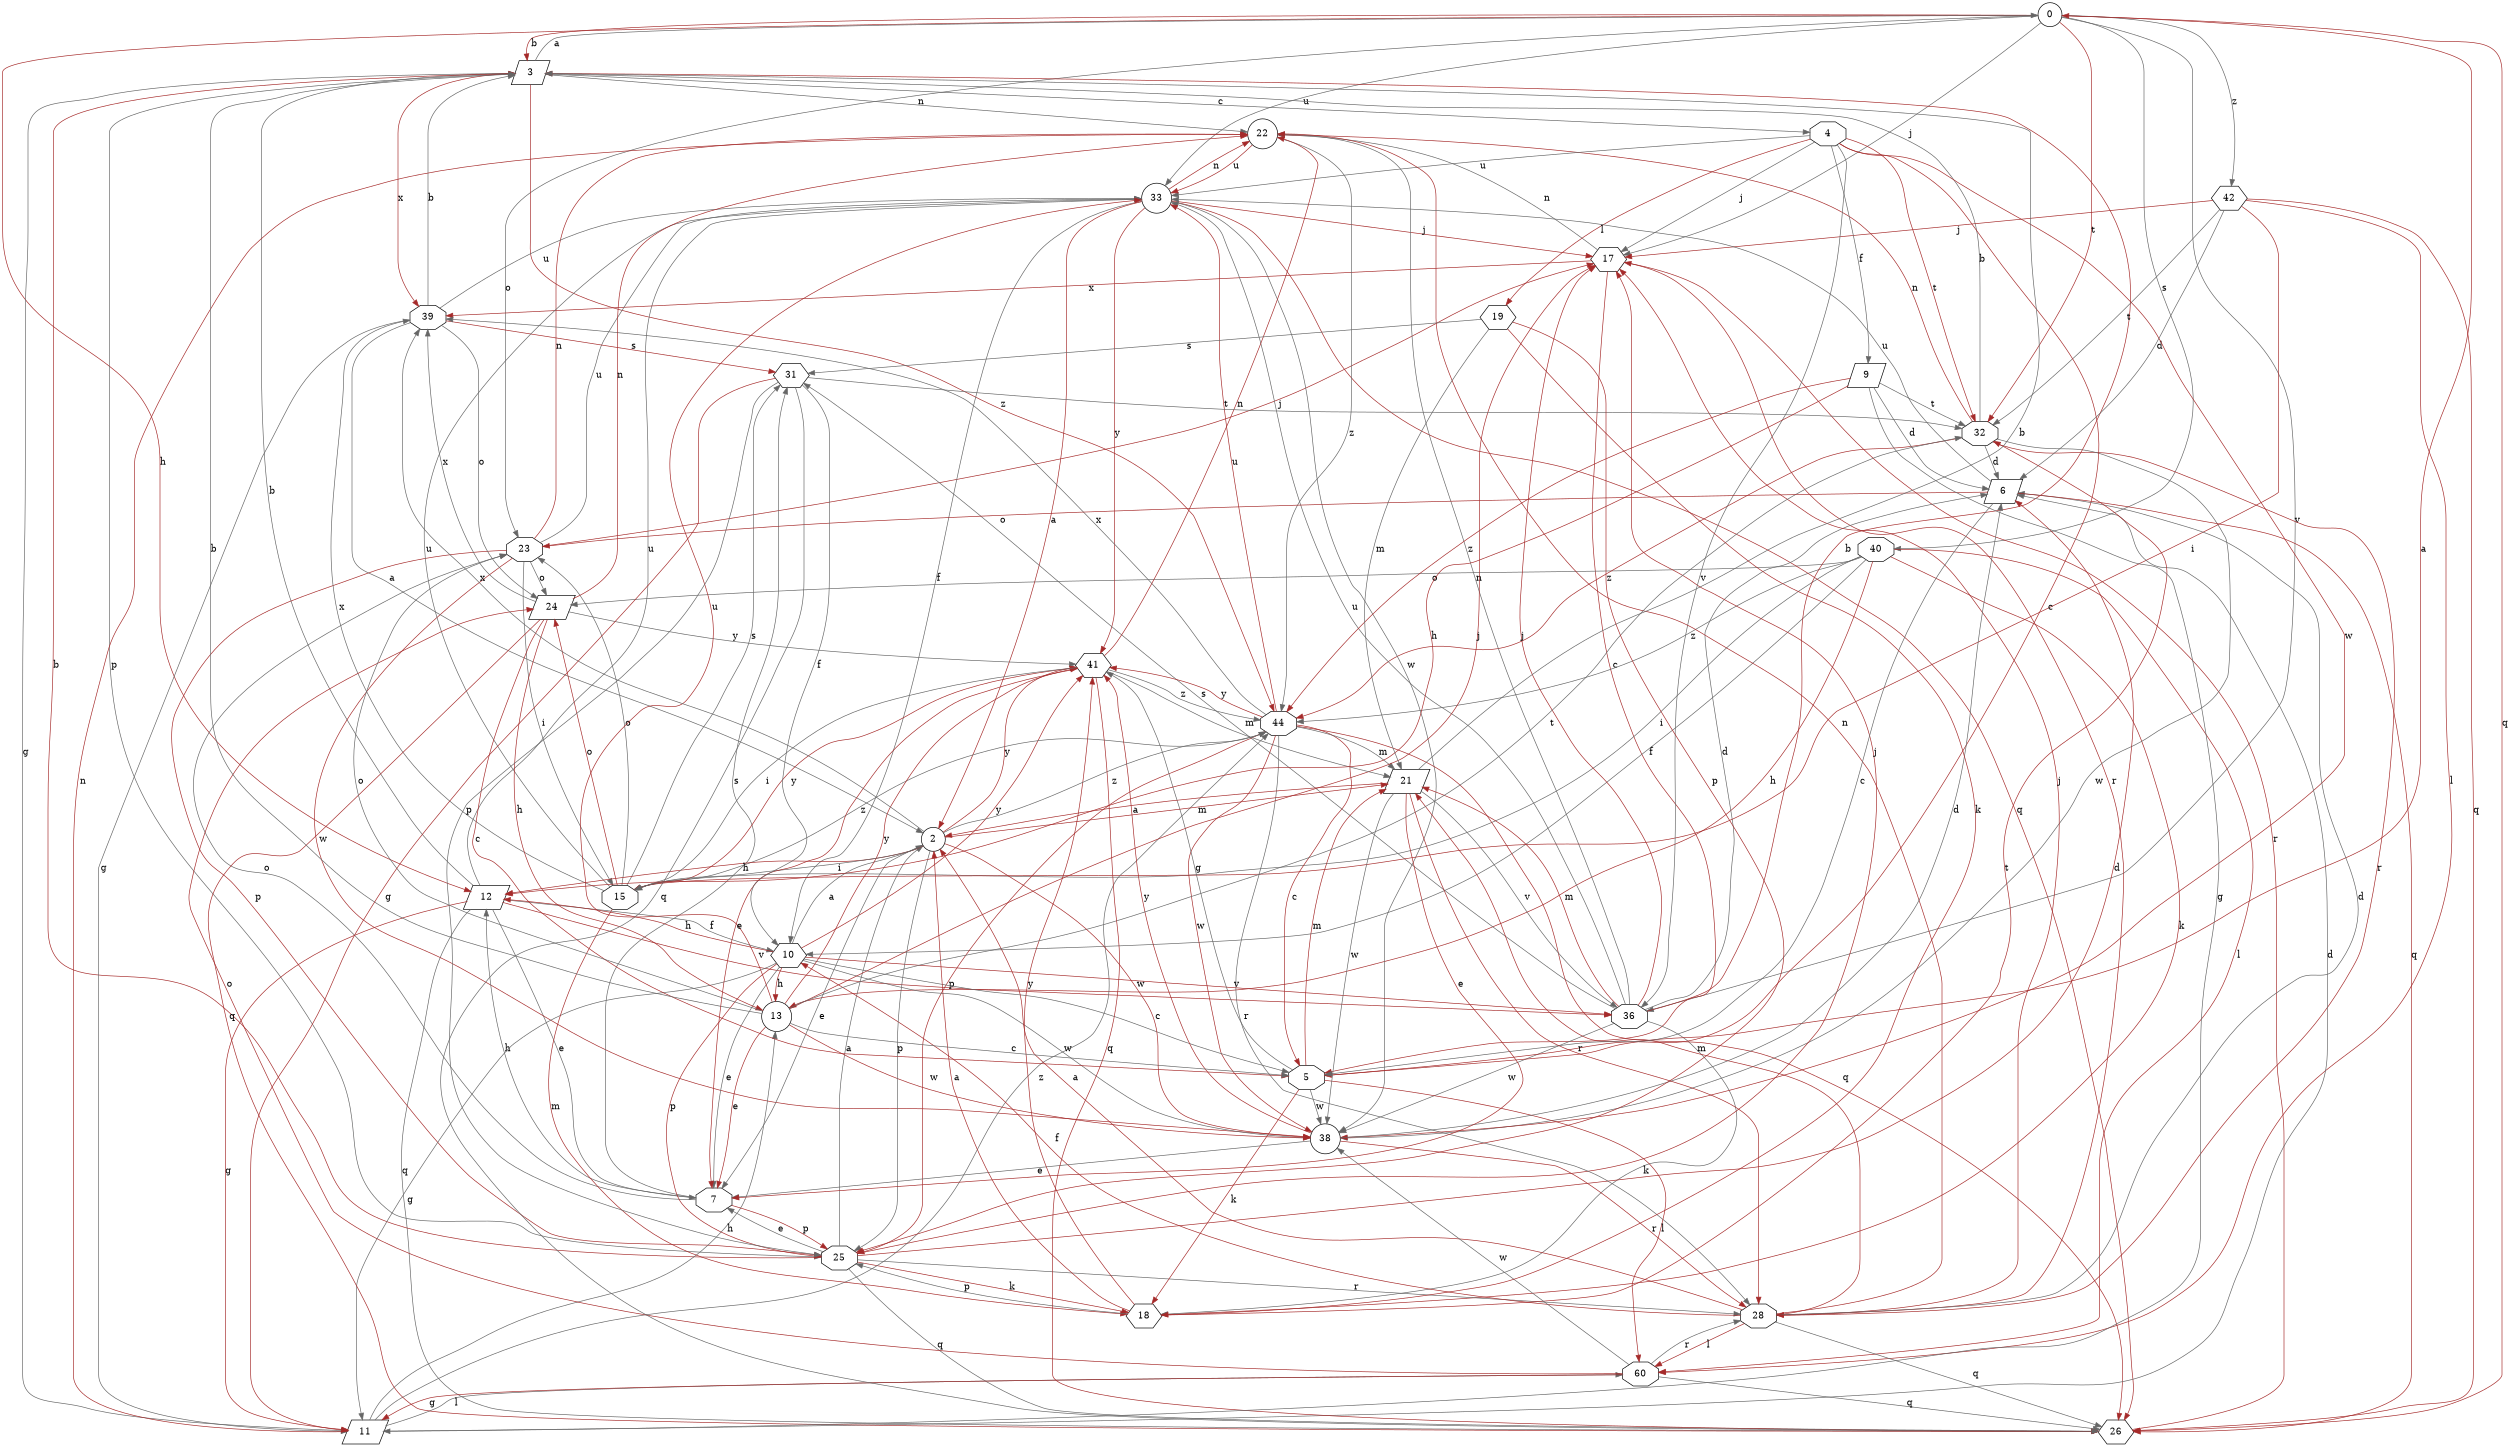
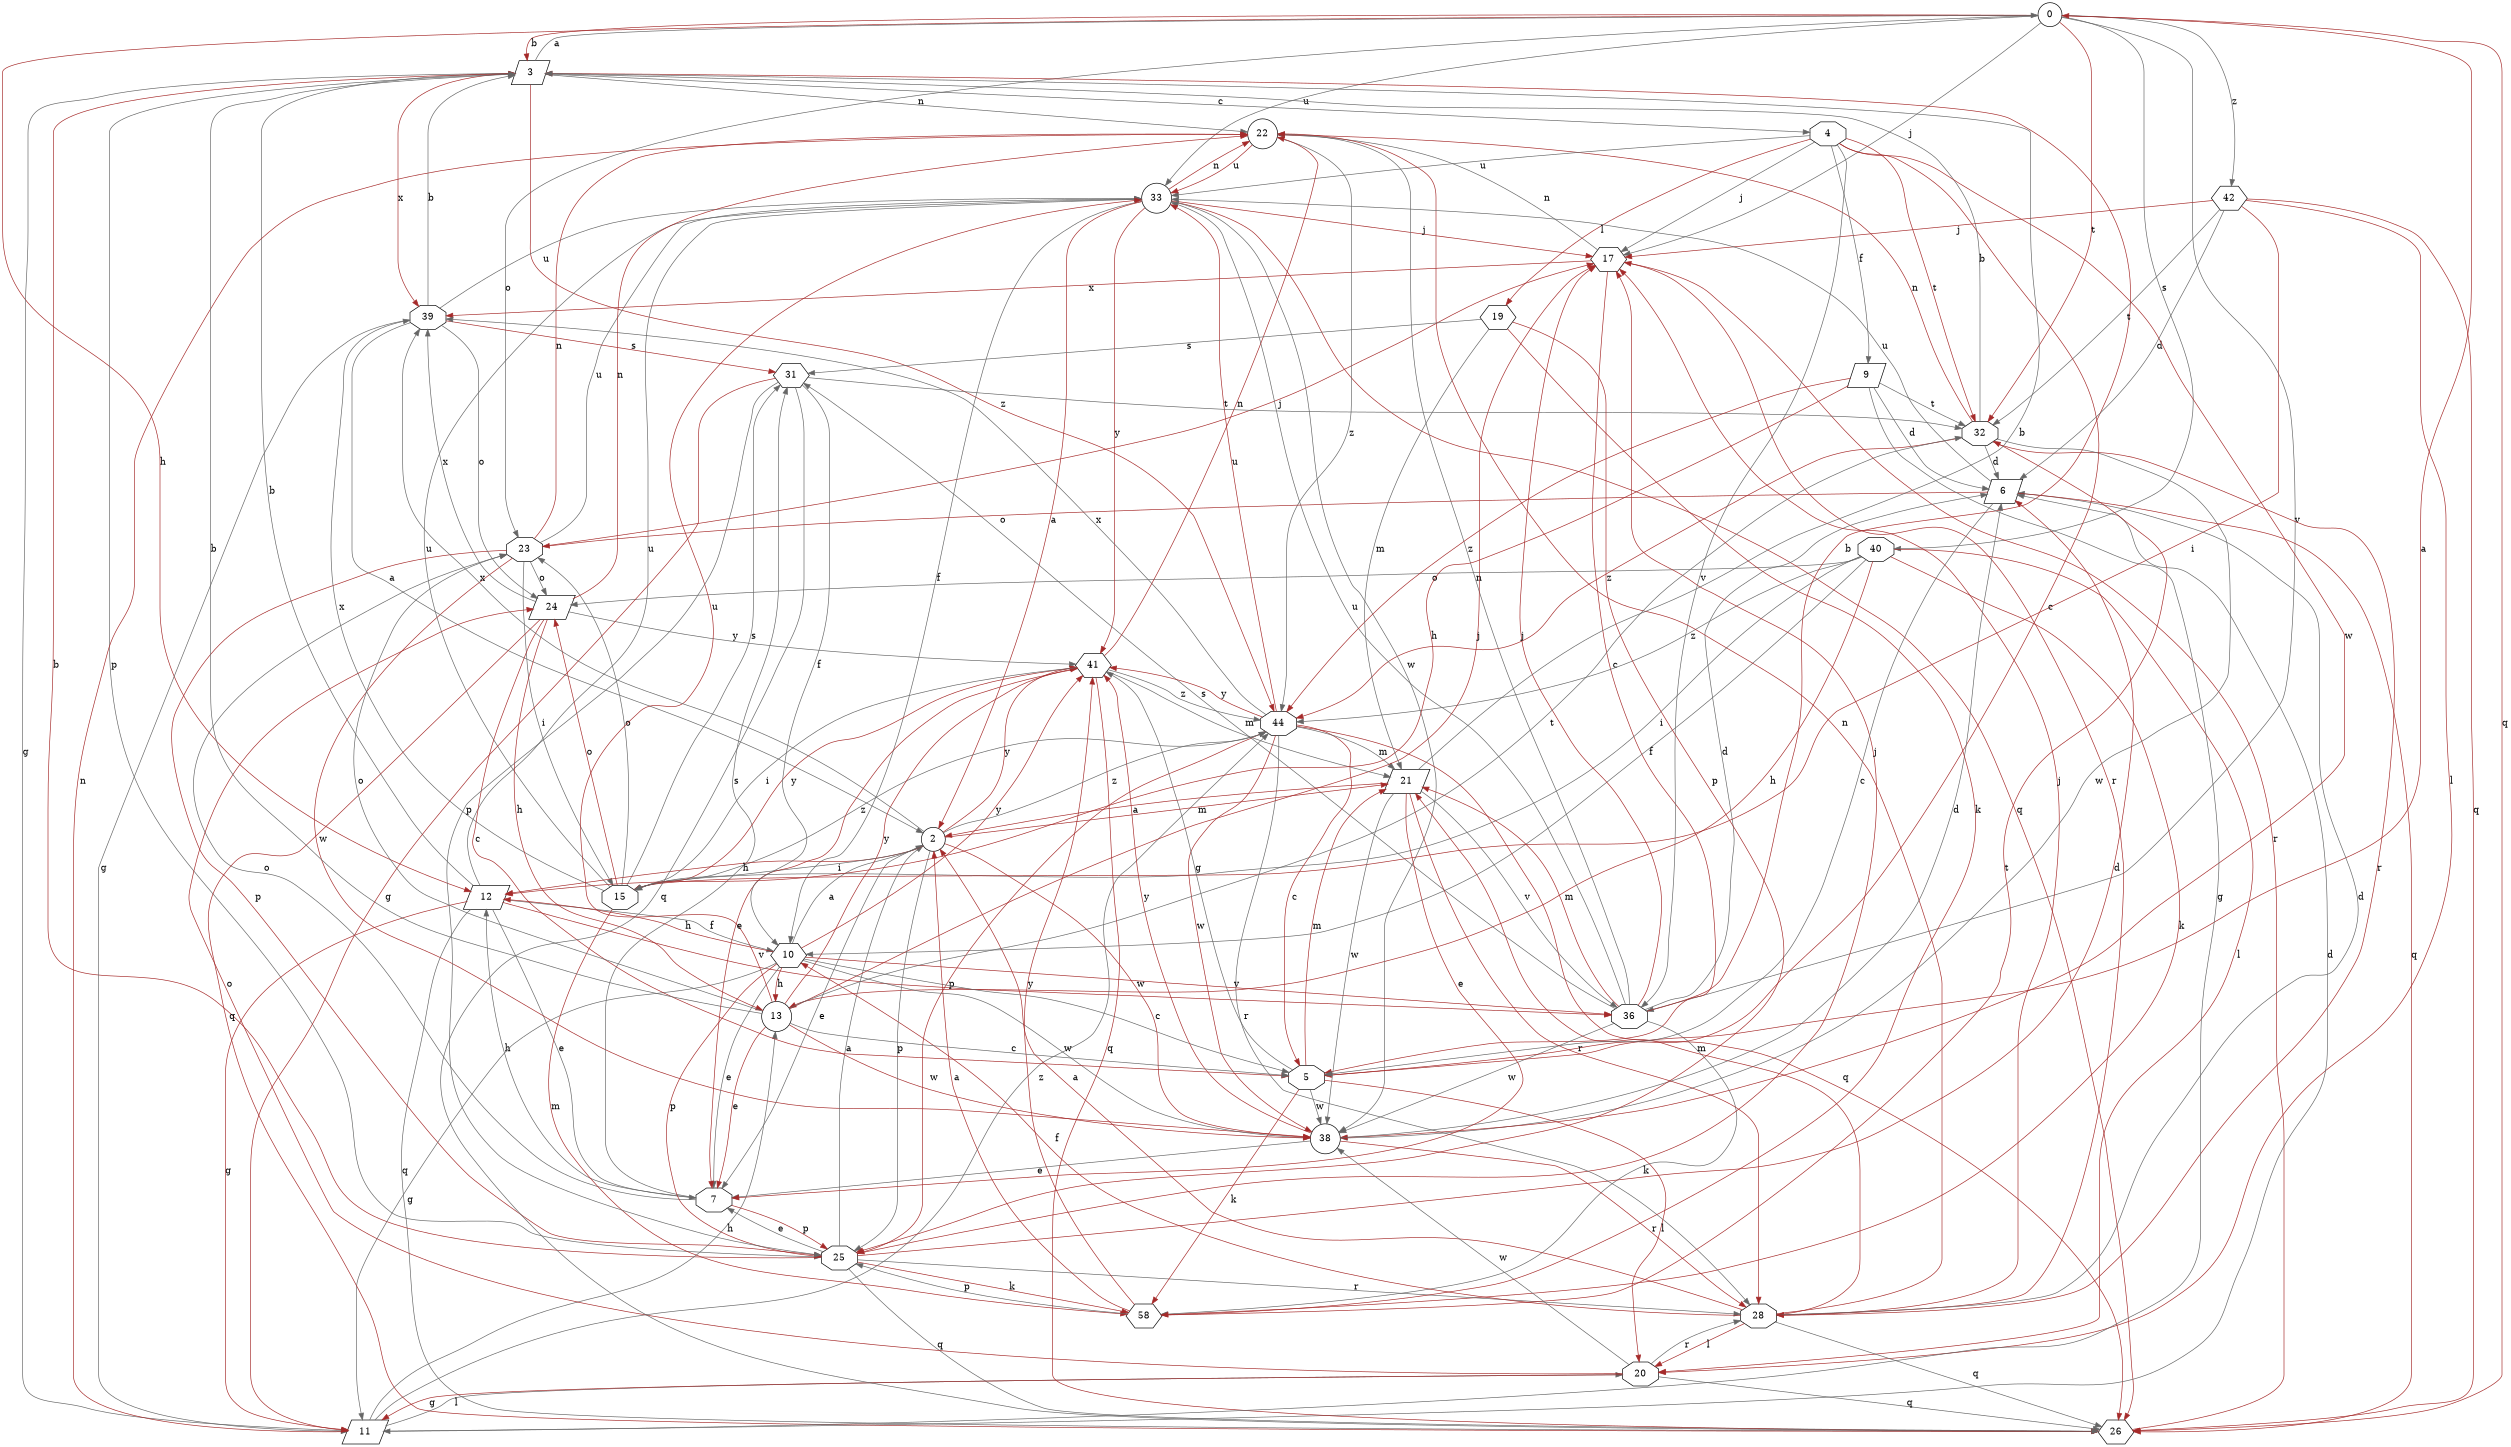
  strict digraph {
    node [shape=octagon]
    edge [color=gray40]
    0 [shape=circle]
    3 [shape=parallelogram]
    12 [shape=parallelogram]
    17 [shape=hexagon]
    23
    26 [shape=hexagon]
    n7 [label=40]
    32
    33 [shape=circle]
    36
    42 [shape=hexagon]
    25
    39
    44
    4
    11 [shape=parallelogram]
    22 [shape=circle]
    7
    10 [shape=hexagon]
    5
    28
    15
    38 [shape=circle]
    24 [shape=parallelogram]
-   18 [shape=hexagon]
-   20 [label=60]
+   18 [shape=hexagon label=58]
+   20
    13 [shape=circle]
    6 [shape=parallelogram]
    2 [shape=circle]
    41 [shape=hexagon]
    21 [shape=parallelogram]
    31 [shape=hexagon]
    9 [shape=parallelogram]
    19 [shape=hexagon]
    0 -> 3 [color=brown label=b]
    0 -> 12 [color=brown label=h]
    0 -> 17 [label=j]
    0 -> 23 [label=o]
    0 -> 26 [color=brown label=q]
    0 -> n7 [label=s]
    0 -> 32 [color=brown label=t]
    0 -> 33 [label=u]
    0 -> 36 [label=v]
    0 -> 42 [label=z]
    3 -> 0 [label=a]
    3 -> 25 [label=p]
    3 -> 39 [color=brown label=x]
    3 -> 44 [color=brown label=z]
    3 -> 4 [label=c]
    3 -> 11 [label=g]
    3 -> 22 [label=n]
    12 -> 3 [label=b]
    12 -> 26 [label=q]
    12 -> 33 [label=u]
    12 -> 36 [color=brown label=v]
    12 -> 11 [color=brown label=g]
    12 -> 7 [label=e]
    12 -> 10 [label=f]
    17 -> 39 [color=brown label=x]
    17 -> 22 [label=n]
    17 -> 5 [color=brown label=c]
    17 -> 28 [color=brown label=r]
    23 -> 17 [color=brown label=j]
    23 -> 33 [label=u]
    23 -> 25 [color=brown label=p]
    23 -> 22 [color=brown label=n]
    23 -> 15 [label=i]
    23 -> 38 [color=brown label=w]
    23 -> 24 [label=o]
    26 -> 17 [color=brown label=r]
    n7 -> 44 [label=z]
    n7 -> 10 [label=f]
    n7 -> 15 [label=i]
    n7 -> 24 [label=o]
    n7 -> 18 [color=brown label=k]
    n7 -> 20 [color=brown label=l]
    n7 -> 13 [color=brown label=h]
    32 -> 3 [label=b]
    32 -> 44 [color=brown label=z]
    32 -> 22 [color=brown label=n]
    32 -> 28 [color=brown label=r]
    32 -> 38 [label=w]
    32 -> 6 [label=d]
    33 -> 17 [color=brown label=j]
    33 -> 26 [color=brown label=q]
    33 -> 22 [color=brown label=n]
    33 -> 10 [label=f]
    33 -> 38 [label=w]
    33 -> 2 [color=brown label=a]
    33 -> 41 [color=brown label=y]
    36 -> 3 [color=brown label=b]
    36 -> 17 [color=brown label=j]
    36 -> 33 [label=u]
    36 -> 22 [label=n]
    36 -> 38 [label=w]
    36 -> 18 [label=k]
    36 -> 6 [label=d]
    36 -> 21 [color=brown label=m]
    36 -> 31 [label=s]
    42 -> 17 [color=brown label=j]
    42 -> 26 [color=brown label=q]
    42 -> 32 [label=t]
    42 -> 15 [color=brown label=i]
    42 -> 20 [color=brown label=l]
    42 -> 6 [label=d]
    25 -> 3 [color=brown label=b]
    25 -> 17 [color=brown label=j]
    25 -> 26 [label=q]
    25 -> 7 [label=e]
    25 -> 28 [label=r]
    25 -> 18 [color=brown label=k]
    25 -> 6 [color=brown label=d]
    25 -> 2 [label=a]
    39 -> 3 [label=b]
    39 -> 33 [label=u]
    39 -> 11 [label=g]
    39 -> 24 [label=o]
    39 -> 2 [label=a]
    39 -> 31 [color=brown label=s]
    44 -> 26 [color=brown label=q]
    44 -> 33 [color=brown label=u]
    44 -> 25 [color=brown label=p]
    44 -> 39 [label=x]
    44 -> 5 [color=brown label=c]
    44 -> 28 [label=r]
    44 -> 38 [color=brown label=w]
    44 -> 41 [color=brown label=y]
    44 -> 21 [label=m]
    4 -> 17 [label=j]
    4 -> 32 [color=brown label=t]
    4 -> 33 [label=u]
    4 -> 36 [label=v]
    4 -> 5 [color=brown label=c]
    4 -> 38 [color=brown label=w]
    4 -> 9 [label=f]
    4 -> 19 [color=brown label=l]
    11 -> 44 [label=z]
    11 -> 22 [color=brown label=n]
    11 -> 20 [label=l]
    11 -> 13 [label=h]
    11 -> 6 [label=d]
    22 -> 33 [color=brown label=u]
    22 -> 44 [label=z]
    7 -> 12 [label=h]
    7 -> 23 [label=o]
    7 -> 25 [color=brown label=p]
    7 -> 31 [label=s]
    10 -> 12 [color=brown label=h]
    10 -> 36 [color=brown label=v]
    10 -> 25 [color=brown label=p]
    10 -> 11 [label=g]
    10 -> 7 [label=e]
    10 -> 5 [label=c]
    10 -> 38 [label=w]
    10 -> 13 [color=brown label=h]
    10 -> 2 [label=a]
    10 -> 41 [color=brown label=y]
    5 -> 0 [color=brown label=a]
    5 -> 38 [label=w]
    5 -> 18 [color=brown label=k]
    5 -> 20 [color=brown label=l]
    5 -> 41 [label=g]
    5 -> 21 [color=brown label=m]
    28 -> 17 [color=brown label=j]
    28 -> 26 [label=q]
    28 -> 22 [color=brown label=n]
    28 -> 10 [color=brown label=f]
    28 -> 20 [color=brown label=l]
    28 -> 6 [label=d]
    28 -> 2 [color=brown label=a]
    28 -> 21 [color=brown label=m]
    15 -> 23 [label=o]
    15 -> 33 [label=u]
    15 -> 39 [label=x]
    15 -> 44 [label=z]
    15 -> 24 [color=brown label=o]
    15 -> 18 [color=brown label=m]
    15 -> 41 [color=brown label=y]
    15 -> 31 [label=s]
    38 -> 7 [label=e]
    38 -> 28 [color=brown label=r]
    38 -> 6 [label=d]
    38 -> 41 [color=brown label=y]
    24 -> 26 [color=brown label=q]
    24 -> 39 [label=x]
    24 -> 22 [color=brown label=n]
    24 -> 5 [color=brown label=c]
    24 -> 13 [color=brown label=h]
    24 -> 41 [label=y]
    18 -> 32 [color=brown label=t]
    18 -> 25 [label=p]
    18 -> 2 [color=brown label=a]
    18 -> 41 [color=brown label=y]
    20 -> 26 [label=q]
    20 -> 11 [color=brown label=g]
    20 -> 28 [label=r]
    20 -> 38 [label=w]
    20 -> 24 [color=brown label=o]
    13 -> 3 [label=b]
    13 -> 17 [color=brown label=j]
    13 -> 23 [label=o]
    13 -> 32 [label=t]
    13 -> 33 [color=brown label=u]
    13 -> 7 [color=brown label=e]
    13 -> 5 [label=c]
    13 -> 38 [color=brown label=w]
    13 -> 41 [color=brown label=y]
    6 -> 23 [color=brown label=o]
    6 -> 26 [color=brown label=q]
    6 -> 33 [label=u]
    6 -> 5 [label=c]
    2 -> 12 [color=brown label=h]
    2 -> 25 [label=p]
    2 -> 39 [label=x]
    2 -> 44 [label=z]
    2 -> 7 [label=e]
    2 -> 15 [label=i]
    2 -> 38 [color=brown label=w]
    2 -> 41 [color=brown label=y]
    2 -> 21 [color=brown label=m]
    41 -> 26 [color=brown label=q]
    41 -> 44 [label=z]
    41 -> 22 [color=brown label=n]
    41 -> 7 [color=brown label=e]
    41 -> 15 [label=i]
    41 -> 21 [label=m]
    21 -> 3 [label=b]
    21 -> 36 [label=v]
    21 -> 7 [color=brown label=e]
    21 -> 28 [color=brown label=r]
    21 -> 38 [label=w]
    21 -> 2 [color=brown label=a]
    31 -> 26 [label=q]
    31 -> 32 [label=t]
    31 -> 25 [label=p]
    31 -> 11 [color=brown label=g]
    31 -> 10 [label=f]
    9 -> 12 [color=brown label=h]
    9 -> 32 [label=t]
    9 -> 44 [color=brown label=z]
    9 -> 11 [label=g]
    9 -> 6 [label=d]
    19 -> 25 [color=brown label=p]
    19 -> 18 [color=brown label=k]
    19 -> 21 [label=m]
    19 -> 31 [label=s]
  }
